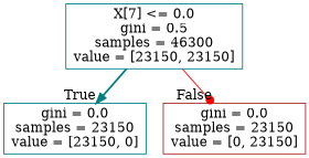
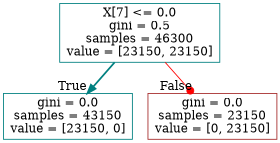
  digraph {
    node [shape=box color=teal]
    edge [labeldistance=2.5]
    n1 [label="X[7] <= 0.0\ngini = 0.5\nsamples = 46300\nvalue = [23150, 23150]"]
-   n2 [label="gini = 0.0\nsamples = 23150\nvalue = [23150, 0]"]
+   n2 [label="gini = 0.0\nsamples = 43150\nvalue = [23150, 0]"]
    n3 [label="gini = 0.0\nsamples = 23150\nvalue = [0, 23150]" color=brown]
    n1 -> n2 [headlabel=True labelangle=45 color=teal style=bold arrowhead=normal]
    n1 -> n3 [headlabel=False labelangle=-45 color=red style=solid arrowhead=dot]
  }
